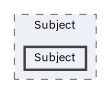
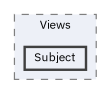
  digraph {
    compound=true
    fontname="IBM Plex Sans"
    n1 [color=grey25 fillcolor="#edf0f7" fontname="IBM Plex Sans" fontsize=10 height=0.2 label=Subject shape=box style="filled,bold" width=0.4]
    subgraph cluster_1 {
      bgcolor="#edf0f7"
      fontsize=10
-     label=Subject
+     label=Views
      pencolor=grey50
      style="filled,dashed"
      n1
    }
  }
